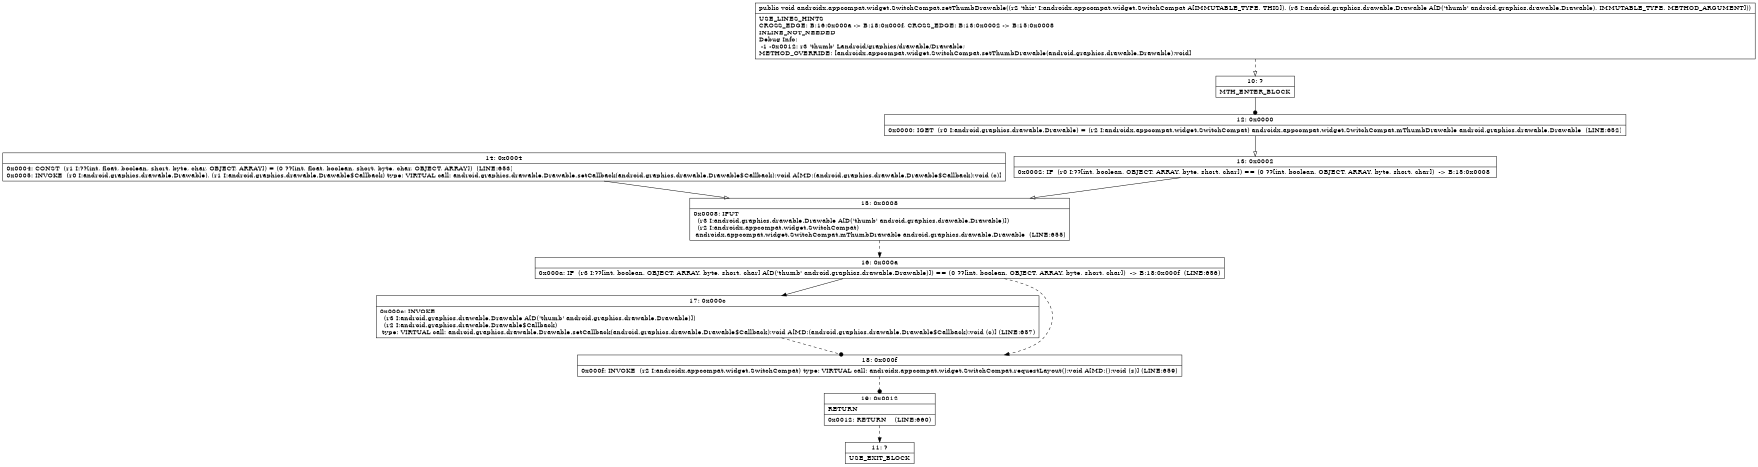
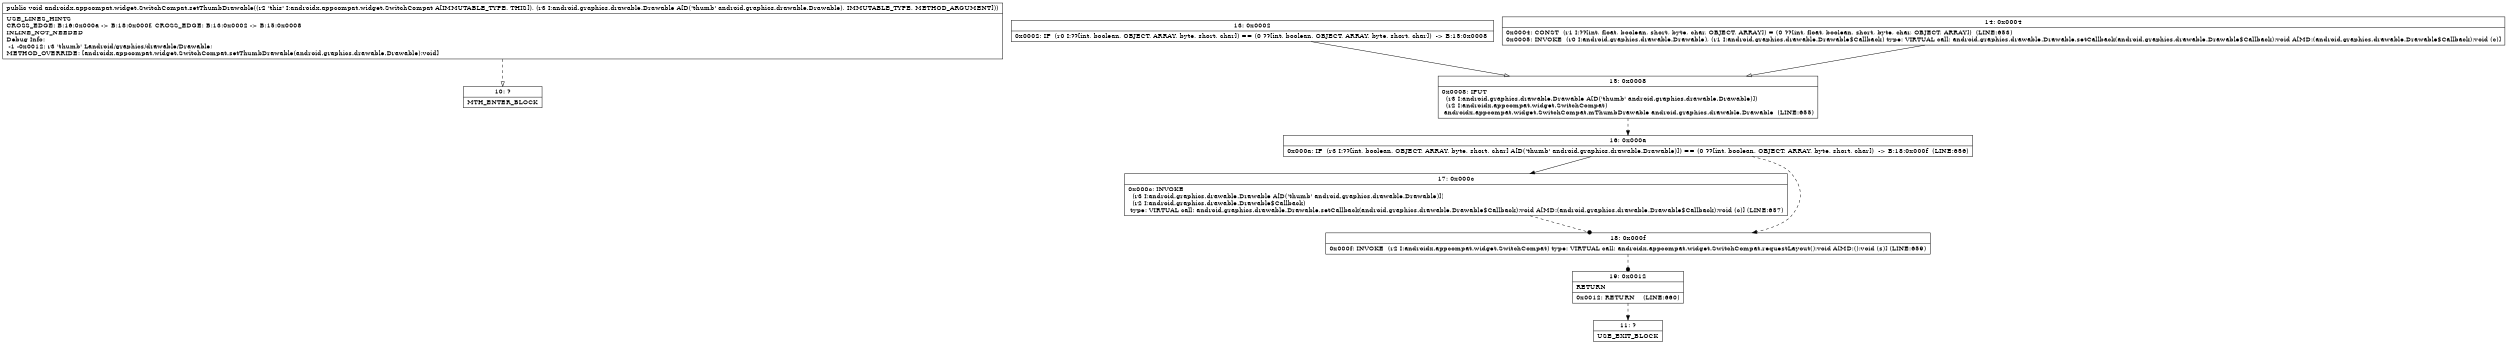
  digraph {
    node [shape=record]
    edge [arrowhead=onormal style=dashed]
    n1 [label="{10\:\ ?|MTH_ENTER_BLOCK\l}"]
-   n2 [label="{12\:\ 0x0000|0x0000: IGET  (r0 I:android.graphics.drawable.Drawable) = (r2 I:androidx.appcompat.widget.SwitchCompat) androidx.appcompat.widget.SwitchCompat.mThumbDrawable android.graphics.drawable.Drawable  (LINE:652)\l}"]
    n3 [label="{13\:\ 0x0002|0x0002: IF  (r0 I:??[int, boolean, OBJECT, ARRAY, byte, short, char]) == (0 ??[int, boolean, OBJECT, ARRAY, byte, short, char])  \-\> B:15:0x0008 \l}"]
    n4 [label="{15\:\ 0x0008|0x0008: IPUT  \l  (r3 I:android.graphics.drawable.Drawable A[D('thumb' android.graphics.drawable.Drawable)])\l  (r2 I:androidx.appcompat.widget.SwitchCompat)\l androidx.appcompat.widget.SwitchCompat.mThumbDrawable android.graphics.drawable.Drawable  (LINE:655)\l}"]
    n5 [label="{14\:\ 0x0004|0x0004: CONST  (r1 I:??[int, float, boolean, short, byte, char, OBJECT, ARRAY]) = (0 ??[int, float, boolean, short, byte, char, OBJECT, ARRAY])  (LINE:653)\l0x0005: INVOKE  (r0 I:android.graphics.drawable.Drawable), (r1 I:android.graphics.drawable.Drawable$Callback) type: VIRTUAL call: android.graphics.drawable.Drawable.setCallback(android.graphics.drawable.Drawable$Callback):void A[MD:(android.graphics.drawable.Drawable$Callback):void (c)]\l}"]
    n6 [label="{16\:\ 0x000a|0x000a: IF  (r3 I:??[int, boolean, OBJECT, ARRAY, byte, short, char] A[D('thumb' android.graphics.drawable.Drawable)]) == (0 ??[int, boolean, OBJECT, ARRAY, byte, short, char])  \-\> B:18:0x000f  (LINE:656)\l}"]
    n7 [label="{17\:\ 0x000c|0x000c: INVOKE  \l  (r3 I:android.graphics.drawable.Drawable A[D('thumb' android.graphics.drawable.Drawable)])\l  (r2 I:android.graphics.drawable.Drawable$Callback)\l type: VIRTUAL call: android.graphics.drawable.Drawable.setCallback(android.graphics.drawable.Drawable$Callback):void A[MD:(android.graphics.drawable.Drawable$Callback):void (c)] (LINE:657)\l}"]
    n8 [label="{18\:\ 0x000f|0x000f: INVOKE  (r2 I:androidx.appcompat.widget.SwitchCompat) type: VIRTUAL call: androidx.appcompat.widget.SwitchCompat.requestLayout():void A[MD:():void (s)] (LINE:659)\l}"]
    n9 [label="{19\:\ 0x0012|RETURN\l|0x0012: RETURN    (LINE:660)\l}"]
    n10 [label="{11\:\ ?|USE_EXIT_BLOCK\l}"]
    n11 [label="{public void androidx.appcompat.widget.SwitchCompat.setThumbDrawable((r2 'this' I:androidx.appcompat.widget.SwitchCompat A[IMMUTABLE_TYPE, THIS]), (r3 I:android.graphics.drawable.Drawable A[D('thumb' android.graphics.drawable.Drawable), IMMUTABLE_TYPE, METHOD_ARGUMENT]))  | USE_LINES_HINTS\lCROSS_EDGE: B:16:0x000a \-\> B:18:0x000f, CROSS_EDGE: B:13:0x0002 \-\> B:15:0x0008\lINLINE_NOT_NEEDED\lDebug Info:\l  \-1 \-0x0012: r3 'thumb' Landroid\/graphics\/drawable\/Drawable;\lMETHOD_OVERRIDE: [androidx.appcompat.widget.SwitchCompat.setThumbDrawable(android.graphics.drawable.Drawable):void]\l}"]
-   n1 -> n2 [arrowhead=dot style=solid]
-   n2 -> n3 [style=solid]
    n3 -> n4 [style=solid]
    n4 -> n6 [arrowhead=normal]
    n5 -> n4 [style=solid]
    n6 -> n7 [arrowhead=normal style=solid]
    n6 -> n8 [arrowhead=normal]
    n7 -> n8 [arrowhead=dot]
    n8 -> n9 [arrowhead=dot]
    n9 -> n10 [arrowhead=normal]
    n11 -> n1
  }
